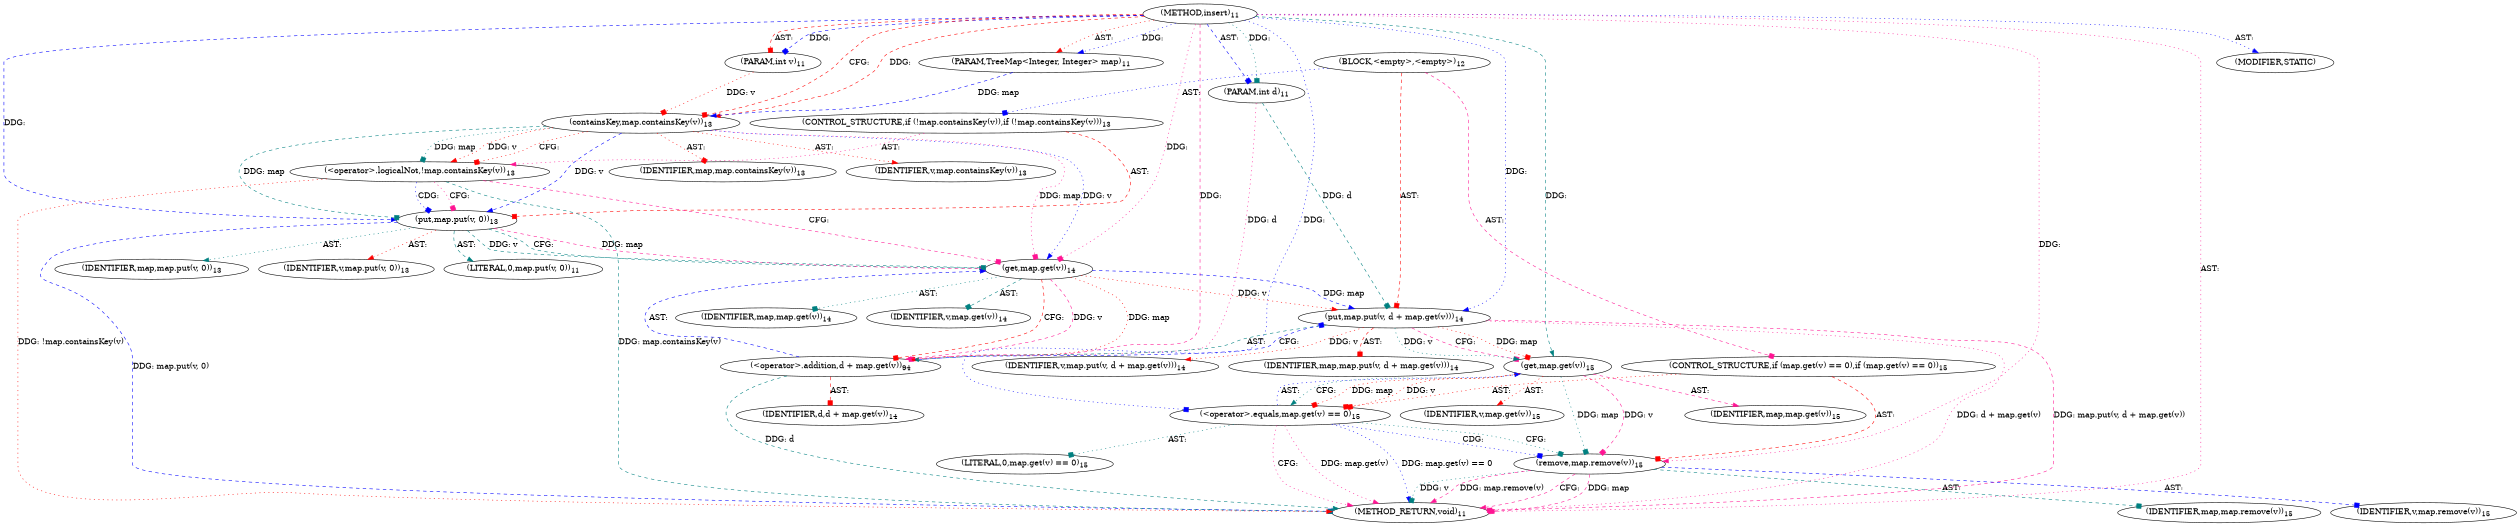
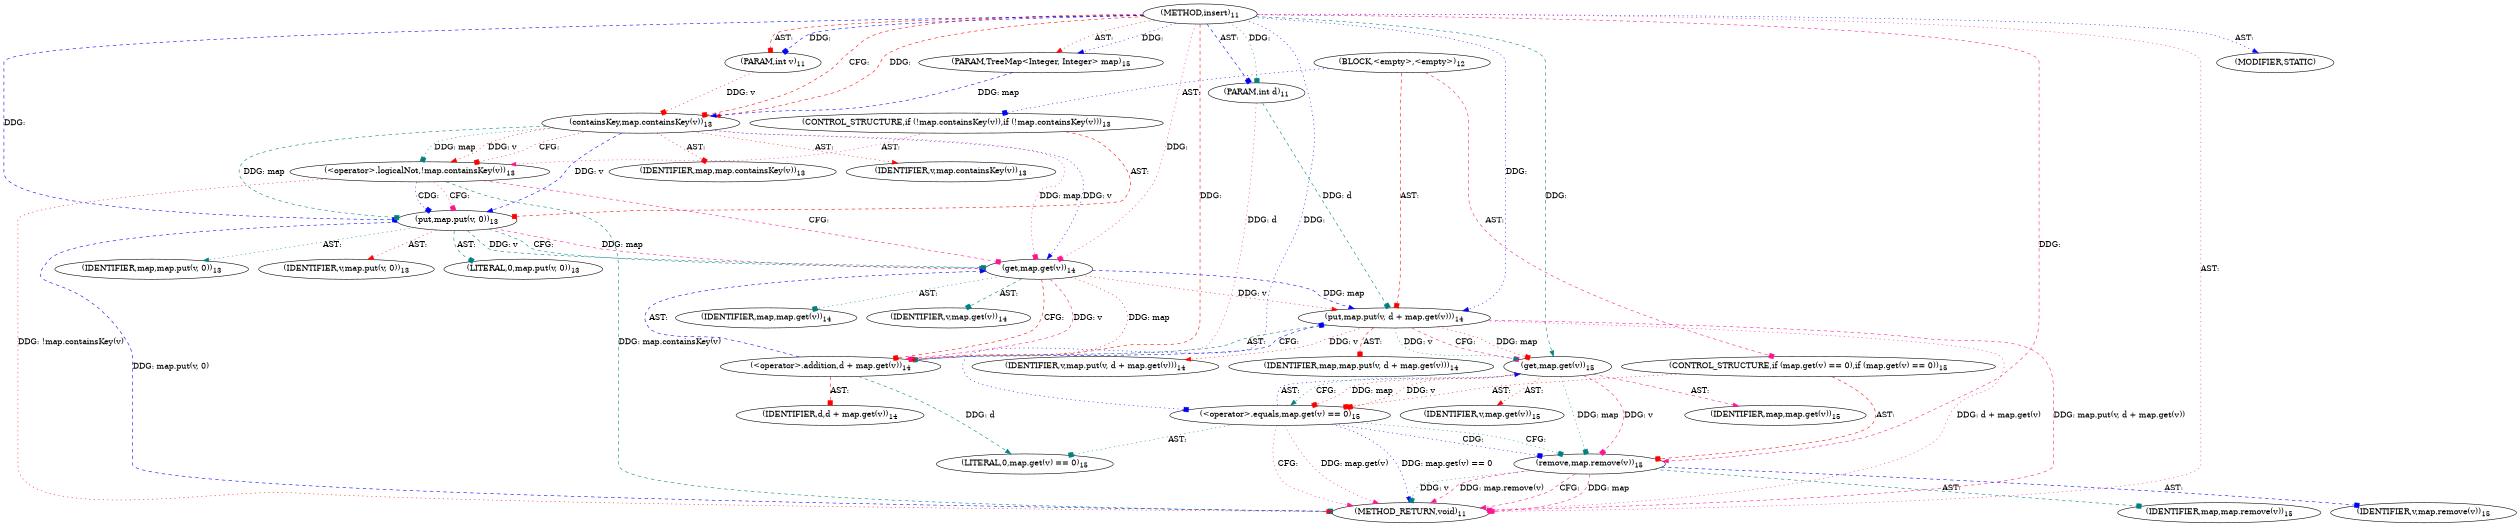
  digraph {
    edge [arrowhead=box color=red style=dotted]
    n1 [label=<(METHOD,insert)<SUB>11</SUB>>]
-   n2 [label=<(PARAM,TreeMap&lt;Integer, Integer&gt; map)<SUB>11</SUB>>]
+   n2 [label=<(PARAM,TreeMap&lt;Integer, Integer&gt; map)<SUB>15</SUB>>]
    n3 [label=<(PARAM,int v)<SUB>11</SUB>>]
    n4 [label=<(PARAM,int d)<SUB>11</SUB>>]
    n5 [label=<(containsKey,map.containsKey(v))<SUB>13</SUB>>]
    n6 [label=<(put,map.put(v, 0))<SUB>13</SUB>>]
    n7 [label=<(put,map.put(v, d + map.get(v)))<SUB>14</SUB>>]
-   n8 [label=<(&lt;operator&gt;.addition,d + map.get(v))<SUB>94</SUB>>]
+   n8 [label=<(&lt;operator&gt;.addition,d + map.get(v))<SUB>14</SUB>>]
    n9 [label=<(get,map.get(v))<SUB>14</SUB>>]
    n10 [label=<(&lt;operator&gt;.equals,map.get(v) == 0)<SUB>15</SUB>>]
    n11 [label=<(get,map.get(v))<SUB>15</SUB>>]
    n12 [label=<(remove,map.remove(v))<SUB>15</SUB>>]
    n13 [label=<(MODIFIER,STATIC)>]
    n14 [label=<(METHOD_RETURN,void)<SUB>11</SUB>>]
    n15 [label=<(BLOCK,&lt;empty&gt;,&lt;empty&gt;)<SUB>12</SUB>>]
    n16 [label=<(CONTROL_STRUCTURE,if (!map.containsKey(v)),if (!map.containsKey(v)))<SUB>13</SUB>>]
    n17 [label=<(CONTROL_STRUCTURE,if (map.get(v) == 0),if (map.get(v) == 0))<SUB>15</SUB>>]
    n18 [label=<(&lt;operator&gt;.logicalNot,!map.containsKey(v))<SUB>13</SUB>>]
    n19 [label=<(IDENTIFIER,map,map.containsKey(v))<SUB>13</SUB>>]
    n20 [label=<(IDENTIFIER,v,map.containsKey(v))<SUB>13</SUB>>]
    n21 [label=<(IDENTIFIER,map,map.put(v, 0))<SUB>13</SUB>>]
    n22 [label=<(IDENTIFIER,v,map.put(v, 0))<SUB>13</SUB>>]
-   n23 [label=<(LITERAL,0,map.put(v, 0))<SUB>11</SUB>>]
+   n23 [label=<(LITERAL,0,map.put(v, 0))<SUB>13</SUB>>]
    n24 [label=<(IDENTIFIER,map,map.put(v, d + map.get(v)))<SUB>14</SUB>>]
    n25 [label=<(IDENTIFIER,v,map.put(v, d + map.get(v)))<SUB>14</SUB>>]
    n26 [label=<(IDENTIFIER,d,d + map.get(v))<SUB>14</SUB>>]
    n27 [label=<(IDENTIFIER,map,map.get(v))<SUB>14</SUB>>]
    n28 [label=<(IDENTIFIER,v,map.get(v))<SUB>14</SUB>>]
    n29 [label=<(LITERAL,0,map.get(v) == 0)<SUB>15</SUB>>]
    n30 [label=<(IDENTIFIER,map,map.get(v))<SUB>15</SUB>>]
    n31 [label=<(IDENTIFIER,v,map.get(v))<SUB>15</SUB>>]
    n32 [label=<(IDENTIFIER,map,map.remove(v))<SUB>15</SUB>>]
    n33 [label=<(IDENTIFIER,v,map.remove(v))<SUB>15</SUB>>]
    n1 -> n2 [arrowhead=normal label="AST: "]
    n1 -> n2 [arrowhead=normal color=blue label="DDG: "]
    n1 -> n3 [label="AST: " style=dashed]
    n1 -> n3 [color=blue label="DDG: " style=dashed]
    n1 -> n4 [color=blue label="AST: " style=dashed]
    n1 -> n4 [color=teal label="DDG: "]
    n1 -> n5 [label="CFG: " style=dashed]
    n1 -> n5 [arrowhead=normal label="DDG: " style=dashed]
-   n1 -> n6 [arrowhead=normal color=blue label="DDG: " style=dashed]
+   n1 -> n6 [color=blue label="DDG: " style=dashed]
    n1 -> n7 [arrowhead=normal color=blue label="DDG: "]
-   n1 -> n8 [color=deeppink label="DDG: " style=dashed]
+   n1 -> n8 [label="DDG: " style=dashed]
    n1 -> n9 [color=deeppink label="DDG: "]
    n1 -> n10 [color=blue label="DDG: "]
    n1 -> n11 [arrowhead=normal color=teal label="DDG: " style=dashed]
-   n1 -> n12 [arrowhead=normal color=deeppink label="DDG: "]
+   n1 -> n12 [arrowhead=normal color=deeppink label="DDG: " style=dashed]
    n1 -> n13 [arrowhead=normal color=blue label="AST: "]
    n1 -> n14 [arrowhead=normal color=deeppink label="AST: "]
    n2 -> n5 [arrowhead=normal color=blue label="DDG: map" style=dashed]
    n3 -> n5 [label="DDG: v"]
    n4 -> n7 [color=teal label="DDG: d" style=dashed]
    n4 -> n8 [arrowhead=normal color=deeppink label="DDG: d"]
    n5 -> n6 [color=teal label="DDG: map" style=dashed]
    n5 -> n6 [arrowhead=normal color=blue label="DDG: v" style=dashed]
    n5 -> n9 [color=deeppink label="DDG: map"]
    n5 -> n9 [arrowhead=normal color=blue label="DDG: v"]
    n5 -> n18 [label="CFG: "]
    n5 -> n18 [color=teal label="DDG: map"]
    n5 -> n18 [arrowhead=normal label="DDG: v"]
    n5 -> n19 [label="AST: "]
    n5 -> n20 [arrowhead=normal label="AST: "]
    n6 -> n9 [arrowhead=normal color=teal label="CFG: " style=dashed]
    n6 -> n9 [color=deeppink label="DDG: map" style=dashed]
    n6 -> n9 [color=teal label="DDG: v" style=dashed]
    n6 -> n14 [color=blue label="DDG: map.put(v, 0)" style=dashed]
    n6 -> n21 [arrowhead=normal color=teal label="AST: "]
    n6 -> n22 [arrowhead=normal label="AST: "]
-   n6 -> n23 [arrowhead=normal color=teal label="AST: " style=dashed]
-   n7 -> n8 [arrowhead=normal color=teal label="AST: " style=dashed]
+   n6 -> n23 [color=teal label="AST: " style=dashed]
+   n7 -> n8 [color=teal label="AST: " style=dashed]
    n7 -> n11 [color=deeppink label="CFG: " style=dashed]
    n7 -> n11 [label="DDG: map"]
    n7 -> n11 [arrowhead=normal color=teal label="DDG: v"]
    n7 -> n14 [arrowhead=normal color=deeppink label="DDG: d + map.get(v)"]
    n7 -> n14 [color=deeppink label="DDG: map.put(v, d + map.get(v))" style=dashed]
    n7 -> n24 [label="AST: " style=dashed]
    n7 -> n25 [arrowhead=normal label="DDG: v"]
    n8 -> n7 [color=blue label="CFG: " style=dashed]
    n8 -> n9 [arrowhead=normal color=blue label="AST: " style=dashed]
-   n8 -> n14 [arrowhead=normal color=teal label="DDG: d" style=dashed]
+   n8 -> n29 [arrowhead=normal color=teal label="DDG: d" style=dashed]
    n8 -> n26 [label="AST: " style=dashed]
    n9 -> n7 [arrowhead=normal color=blue label="DDG: map" style=dashed]
    n9 -> n7 [arrowhead=normal label="DDG: v"]
    n9 -> n8 [label="CFG: " style=dashed]
    n9 -> n8 [arrowhead=normal label="DDG: map"]
    n9 -> n8 [arrowhead=normal color=deeppink label="DDG: v" style=dashed]
    n9 -> n27 [color=teal label="AST: "]
    n9 -> n28 [color=teal label="AST: " style=dashed]
    n10 -> n11 [arrowhead=normal color=blue label="AST: "]
    n10 -> n12 [color=teal label="CFG: "]
    n10 -> n12 [color=blue label="CDG: "]
    n10 -> n14 [arrowhead=normal color=deeppink label="CFG: "]
    n10 -> n14 [arrowhead=normal color=deeppink label="DDG: map.get(v)"]
    n10 -> n14 [arrowhead=normal color=blue label="DDG: map.get(v) == 0"]
    n10 -> n29 [color=teal label="AST: "]
    n11 -> n10 [arrowhead=normal color=teal label="CFG: "]
    n11 -> n10 [label="DDG: map"]
    n11 -> n10 [label="DDG: v"]
    n11 -> n12 [color=teal label="DDG: map"]
    n11 -> n12 [color=deeppink label="DDG: v" style=dashed]
    n11 -> n30 [arrowhead=normal color=deeppink label="AST: " style=dashed]
    n11 -> n31 [arrowhead=normal label="AST: "]
    n12 -> n14 [arrowhead=normal color=deeppink label="CFG: " style=dashed]
    n12 -> n14 [color=deeppink label="DDG: map" style=dashed]
    n12 -> n14 [color=teal label="DDG: v"]
    n12 -> n14 [arrowhead=normal color=deeppink label="DDG: map.remove(v)" style=dashed]
    n12 -> n32 [color=teal label="AST: " style=dashed]
    n12 -> n33 [color=blue label="AST: " style=dashed]
    n15 -> n7 [label="AST: " style=dashed]
    n15 -> n16 [color=blue label="AST: "]
    n15 -> n17 [color=deeppink label="AST: " style=dashed]
    n16 -> n6 [label="AST: " style=dashed]
    n16 -> n18 [arrowhead=normal color=deeppink label="AST: "]
    n17 -> n10 [label="AST: "]
    n17 -> n12 [label="AST: " style=dashed]
    n18 -> n6 [color=deeppink label="CFG: "]
    n18 -> n6 [color=blue label="CDG: "]
    n18 -> n9 [color=deeppink label="CFG: " style=dashed]
    n18 -> n14 [color=teal label="DDG: map.containsKey(v)" style=dashed]
    n18 -> n14 [arrowhead=normal label="DDG: !map.containsKey(v)"]
  }
